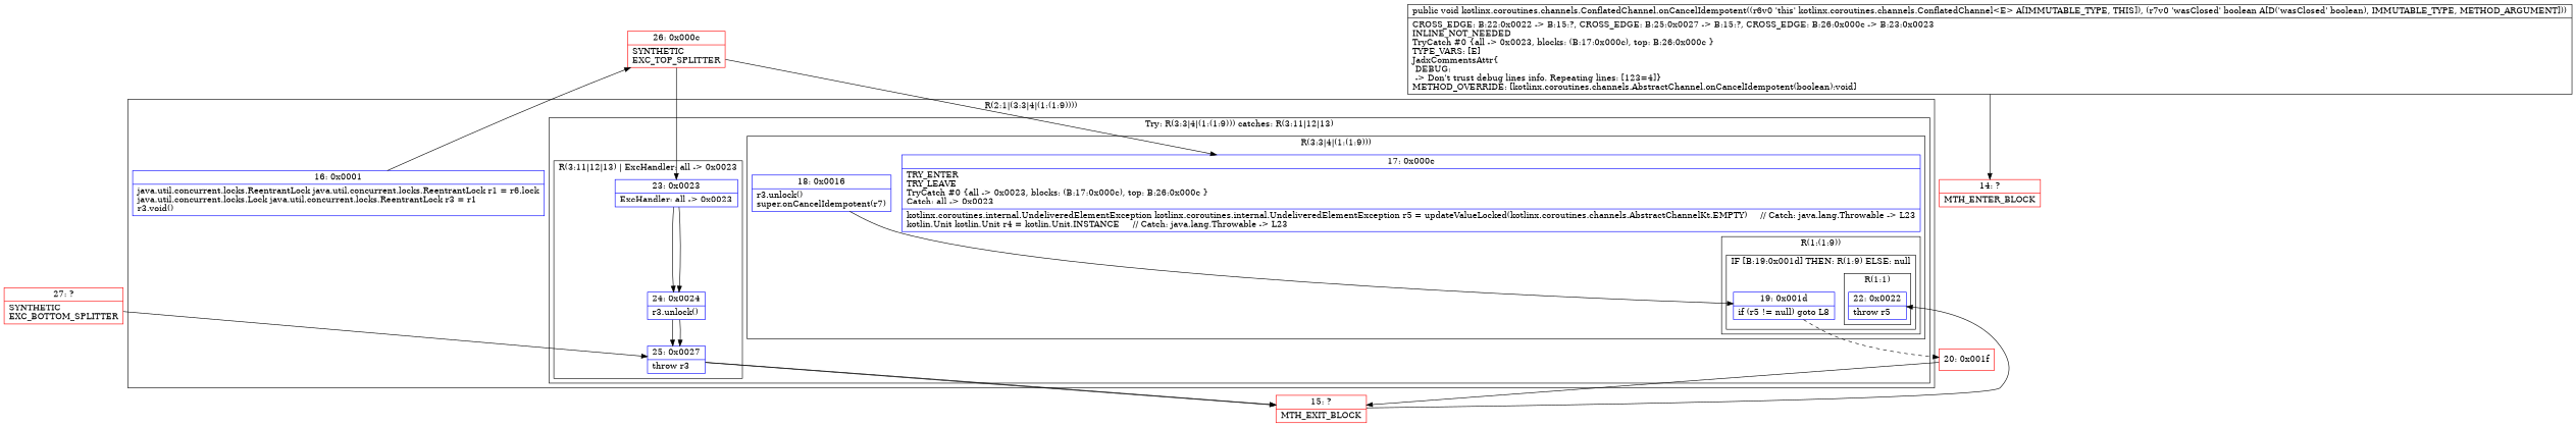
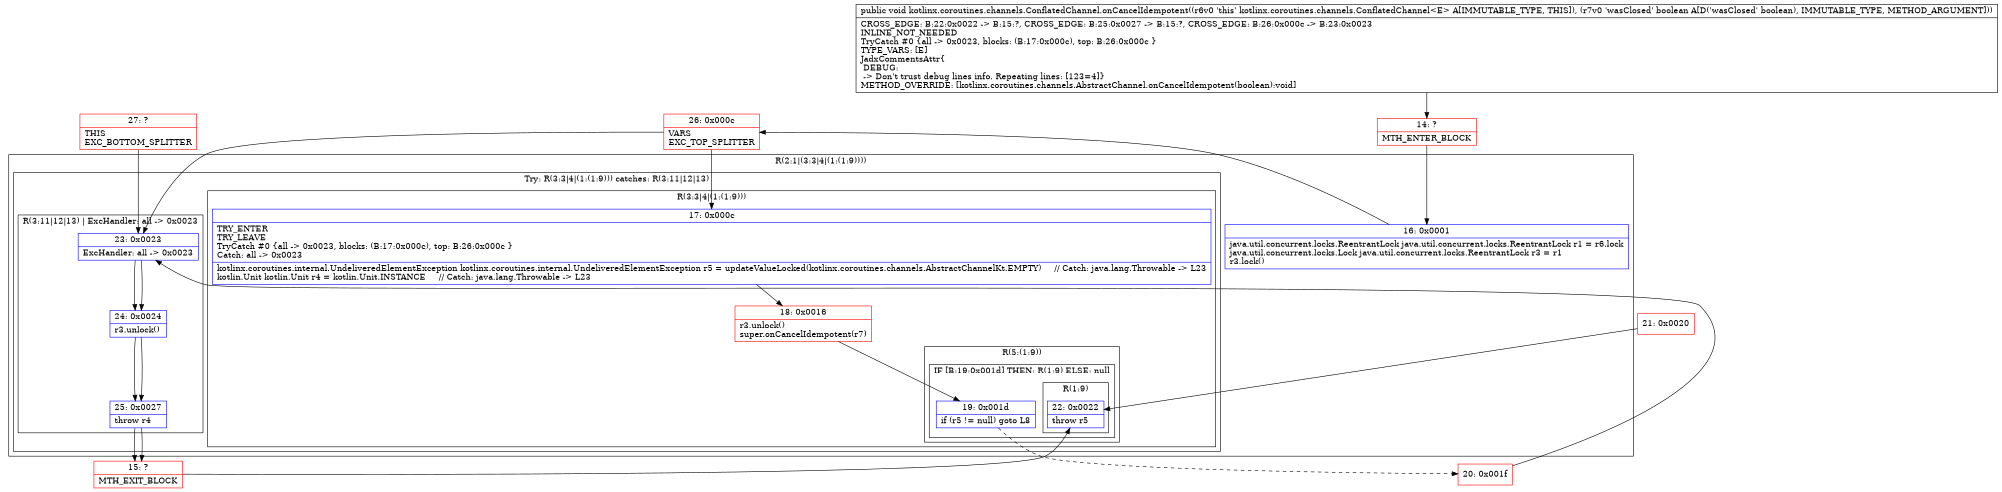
  digraph {
    node [color=blue shape=record]
    n1 [label="{22\:\ 0x0022|throw r5\l}"]
    n2 [label="{19\:\ 0x001d|if (r5 != null) goto L8\l}"]
    n3 [label="{17\:\ 0x000c|TRY_ENTER\lTRY_LEAVE\lTryCatch #0 \{all \-\> 0x0023, blocks: (B:17:0x000c), top: B:26:0x000c \}\lCatch: all \-\> 0x0023\l|kotlinx.coroutines.internal.UndeliveredElementException kotlinx.coroutines.internal.UndeliveredElementException r5 = updateValueLocked(kotlinx.coroutines.channels.AbstractChannelKt.EMPTY)     \/\/ Catch: java.lang.Throwable \-\> L23\lkotlin.Unit kotlin.Unit r4 = kotlin.Unit.INSTANCE     \/\/ Catch: java.lang.Throwable \-\> L23\l}"]
-   n4 [label="{18\:\ 0x0016|r3.unlock()\lsuper.onCancelIdempotent(r7)\l}"]
+   n4 [color=red label="{18\:\ 0x0016|r3.unlock()\lsuper.onCancelIdempotent(r7)\l}"]
    n5 [label="{23\:\ 0x0023|ExcHandler: all \-\> 0x0023\l}"]
    n6 [label="{24\:\ 0x0024|r3.unlock()\l}"]
-   n7 [label="{25\:\ 0x0027|throw r3\l}"]
-   n8 [label="{16\:\ 0x0001|java.util.concurrent.locks.ReentrantLock java.util.concurrent.locks.ReentrantLock r1 = r6.lock\ljava.util.concurrent.locks.Lock java.util.concurrent.locks.ReentrantLock r3 = r1\lr3.void()\l}"]
+   n7 [label="{25\:\ 0x0027|throw r4\l}"]
+   n8 [label="{16\:\ 0x0001|java.util.concurrent.locks.ReentrantLock java.util.concurrent.locks.ReentrantLock r1 = r6.lock\ljava.util.concurrent.locks.Lock java.util.concurrent.locks.ReentrantLock r3 = r1\lr3.lock()\l}"]
    n9 [color=red label="{20\:\ 0x001f}"]
    n10 [color=red label="{15\:\ ?|MTH_EXIT_BLOCK\l}"]
-   n11 [color=red label="{26\:\ 0x000c|SYNTHETIC\lEXC_TOP_SPLITTER\l}"]
-   n12 [color=red label="{27\:\ ?|SYNTHETIC\lEXC_BOTTOM_SPLITTER\l}"]
+   n11 [color=red label="{26\:\ 0x000c|VARS\lEXC_TOP_SPLITTER\l}"]
+   n12 [color=red label="{27\:\ ?|THIS\lEXC_BOTTOM_SPLITTER\l}"]
+   n13 [color=red label="{21\:\ 0x0020}"]
    n14 [color=red label="{14\:\ ?|MTH_ENTER_BLOCK\l}"]
    n15 [label="{public void kotlinx.coroutines.channels.ConflatedChannel.onCancelIdempotent((r6v0 'this' kotlinx.coroutines.channels.ConflatedChannel\<E\> A[IMMUTABLE_TYPE, THIS]), (r7v0 'wasClosed' boolean A[D('wasClosed' boolean), IMMUTABLE_TYPE, METHOD_ARGUMENT]))  | CROSS_EDGE: B:22:0x0022 \-\> B:15:?, CROSS_EDGE: B:25:0x0027 \-\> B:15:?, CROSS_EDGE: B:26:0x000c \-\> B:23:0x0023\lINLINE_NOT_NEEDED\lTryCatch #0 \{all \-\> 0x0023, blocks: (B:17:0x000c), top: B:26:0x000c \}\lTYPE_VARS: [E]\lJadxCommentsAttr\{\l DEBUG: \l \-\> Don't trust debug lines info. Repeating lines: [123=4]\}\lMETHOD_OVERRIDE: [kotlinx.coroutines.channels.AbstractChannel.onCancelIdempotent(boolean):void]\l}" color=""]
    subgraph cluster_1 {
      label="R(2:1|(3:3|4|(1:(1:9))))"
      n8
      subgraph cluster_2 {
        label="Try: R(3:3|4|(1:(1:9))) catches: R(3:11|12|13)"
        subgraph cluster_3 {
          label="R(3:3|4|(1:(1:9)))"
          n3
          n4
          subgraph cluster_4 {
-           label="R(1:(1:9))"
+           label="R(5:(1:9))"
            subgraph cluster_5 {
              label="IF [B:19:0x001d] THEN: R(1:9) ELSE: null"
              n2
              subgraph cluster_6 {
-               label="R(1:1)"
+               label="R(1:9)"
                n1
              }
            }
          }
        }
        subgraph cluster_7 {
          label="R(3:11|12|13) | ExcHandler: all \-\> 0x0023\l"
          n5
          n6
          n7
        }
      }
    }
    subgraph cluster_8 {
      label="R(3:11|12|13) | ExcHandler: all \-\> 0x0023\l"
    }
    n2 -> n9 [style=dashed]
+   n3 -> n4
    n4 -> n2
    n5 -> n6
    n5 -> n6
    n6 -> n7
    n6 -> n7
    n7 -> n10
    n7 -> n10
    n8 -> n11
-   n9 -> n10
+   n9 -> n5
    n10 -> n1
    n11 -> n3
    n11 -> n5
-   n12 -> n7
+   n12 -> n5
+   n13 -> n1
+   n14 -> n8
    n15 -> n14
  }
